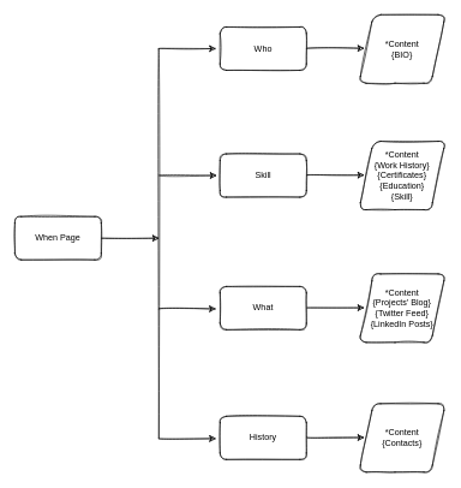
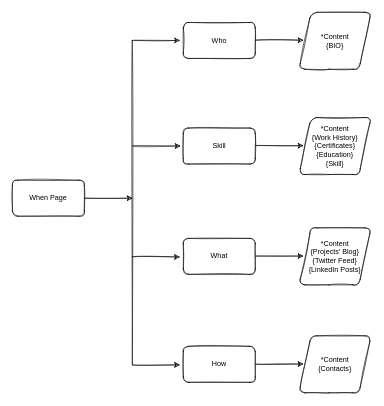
  <mxCell id="0" />
  <mxCell id="1" parent="0" />
  <mxCell id="2" value="When Page" style="whiteSpace=wrap;html=1;rounded=1;sketch=1;gradientColor=#ffffff;" parent="1" vertex="1"><mxGeometry x="20" y="300" width="120" height="60" as="geometry" /></mxCell>
  <mxCell id="3" value="" style="endArrow=none;html=1;sketch=1;curved=1;" parent="1" edge="1"><mxGeometry width="50" height="50" relative="1" as="geometry"><mxPoint x="220" y="67" as="sourcePoint" /><mxPoint x="220" y="607" as="targetPoint" /></mxGeometry></mxCell>
  <mxCell id="4" value="" style="endArrow=classic;html=1;sketch=1;curved=1;" parent="1" edge="1"><mxGeometry width="50" height="50" relative="1" as="geometry"><mxPoint x="220" y="243" as="sourcePoint" /><mxPoint x="300" y="243" as="targetPoint" /></mxGeometry></mxCell>
  <mxCell id="5" value="" style="endArrow=classic;html=1;sketch=1;curved=1;" parent="1" edge="1"><mxGeometry width="50" height="50" relative="1" as="geometry"><mxPoint x="219" y="428" as="sourcePoint" /><mxPoint x="299" y="428" as="targetPoint" /></mxGeometry></mxCell>
  <mxCell id="6" value="" style="endArrow=classic;html=1;sketch=1;curved=1;" parent="1" edge="1"><mxGeometry width="50" height="50" relative="1" as="geometry"><mxPoint x="140" y="330" as="sourcePoint" /><mxPoint x="220" y="330" as="targetPoint" /></mxGeometry></mxCell>
  <mxCell id="7" value="" style="endArrow=classic;html=1;sketch=1;curved=1;" parent="1" edge="1"><mxGeometry width="50" height="50" relative="1" as="geometry"><mxPoint x="219" y="67" as="sourcePoint" /><mxPoint x="299" y="67" as="targetPoint" /></mxGeometry></mxCell>
  <mxCell id="8" value="Who" style="whiteSpace=wrap;html=1;rounded=1;sketch=1;" parent="1" vertex="1"><mxGeometry x="305" y="37" width="120" height="60" as="geometry" /></mxCell>
  <mxCell id="9" value="Skill" style="whiteSpace=wrap;html=1;rounded=1;sketch=1;" parent="1" vertex="1"><mxGeometry x="305" y="213" width="120" height="60" as="geometry" /></mxCell>
  <mxCell id="10" value="What" style="whiteSpace=wrap;html=1;rounded=1;sketch=1;" parent="1" vertex="1"><mxGeometry x="305" y="397" width="120" height="60" as="geometry" /></mxCell>
  <mxCell id="11" value="&lt;span&gt;*Content&lt;/span&gt;&lt;br&gt;{BIO}" style="shape=parallelogram;perimeter=parallelogramPerimeter;whiteSpace=wrap;html=1;fixedSize=1;rounded=1;sketch=1;gradientColor=#ffffff;" parent="1" vertex="1"><mxGeometry x="498" y="20" width="120" height="95" as="geometry" /></mxCell>
  <mxCell id="12" value="&lt;span&gt;*Content&lt;/span&gt;&lt;br&gt;{Work History}&lt;br&gt;{Certificates}&lt;br&gt;{Education}&lt;br&gt;{Skill}" style="shape=parallelogram;perimeter=parallelogramPerimeter;whiteSpace=wrap;html=1;fixedSize=1;rounded=1;sketch=1;gradientColor=#ffffff;" parent="1" vertex="1"><mxGeometry x="498" y="195.5" width="120" height="95" as="geometry" /></mxCell>
  <mxCell id="13" value="*Content&lt;br&gt;{Projects' Blog}&lt;br&gt;{Twitter Feed}&lt;br&gt;{LinkedIn Posts}" style="shape=parallelogram;perimeter=parallelogramPerimeter;whiteSpace=wrap;html=1;fixedSize=1;rounded=1;sketch=1;gradientColor=#ffffff;" parent="1" vertex="1"><mxGeometry x="498" y="379.5" width="120" height="95" as="geometry" /></mxCell>
  <mxCell id="14" value="" style="endArrow=classic;html=1;sketch=1;curved=1;" parent="1" edge="1"><mxGeometry width="50" height="50" relative="1" as="geometry"><mxPoint x="425" y="426.5" as="sourcePoint" /><mxPoint x="505" y="426.5" as="targetPoint" /></mxGeometry></mxCell>
  <mxCell id="15" value="" style="endArrow=classic;html=1;sketch=1;curved=1;" parent="1" edge="1"><mxGeometry width="50" height="50" relative="1" as="geometry"><mxPoint x="425" y="242.5" as="sourcePoint" /><mxPoint x="505" y="242.5" as="targetPoint" /></mxGeometry></mxCell>
  <mxCell id="16" value="" style="endArrow=classic;html=1;sketch=1;curved=1;" parent="1" edge="1"><mxGeometry width="50" height="50" relative="1" as="geometry"><mxPoint x="425" y="66.5" as="sourcePoint" /><mxPoint x="505" y="66.5" as="targetPoint" /></mxGeometry></mxCell>
  <mxCell id="17" value="" style="endArrow=classic;html=1;sketch=1;curved=1;" edge="1" parent="1"><mxGeometry width="50" height="50" relative="1" as="geometry"><mxPoint x="219" y="608" as="sourcePoint" /><mxPoint x="299" y="608" as="targetPoint" /></mxGeometry></mxCell>
- <mxCell id="18" value="History" style="whiteSpace=wrap;html=1;rounded=1;sketch=1;" vertex="1" parent="1"><mxGeometry x="305" y="577" width="120" height="60" as="geometry" /></mxCell>
+ <mxCell id="18" value="How" style="whiteSpace=wrap;html=1;rounded=1;sketch=1;" vertex="1" parent="1"><mxGeometry x="305" y="577" width="120" height="60" as="geometry" /></mxCell>
  <mxCell id="19" value="*Content&lt;br&gt;{Contacts}" style="shape=parallelogram;perimeter=parallelogramPerimeter;whiteSpace=wrap;html=1;fixedSize=1;rounded=1;sketch=1;gradientColor=#ffffff;" vertex="1" parent="1"><mxGeometry x="498" y="559.5" width="120" height="95" as="geometry" /></mxCell>
  <mxCell id="20" value="" style="endArrow=classic;html=1;sketch=1;curved=1;" edge="1" parent="1"><mxGeometry width="50" height="50" relative="1" as="geometry"><mxPoint x="425" y="606.5" as="sourcePoint" /><mxPoint x="505" y="606.5" as="targetPoint" /></mxGeometry></mxCell>
